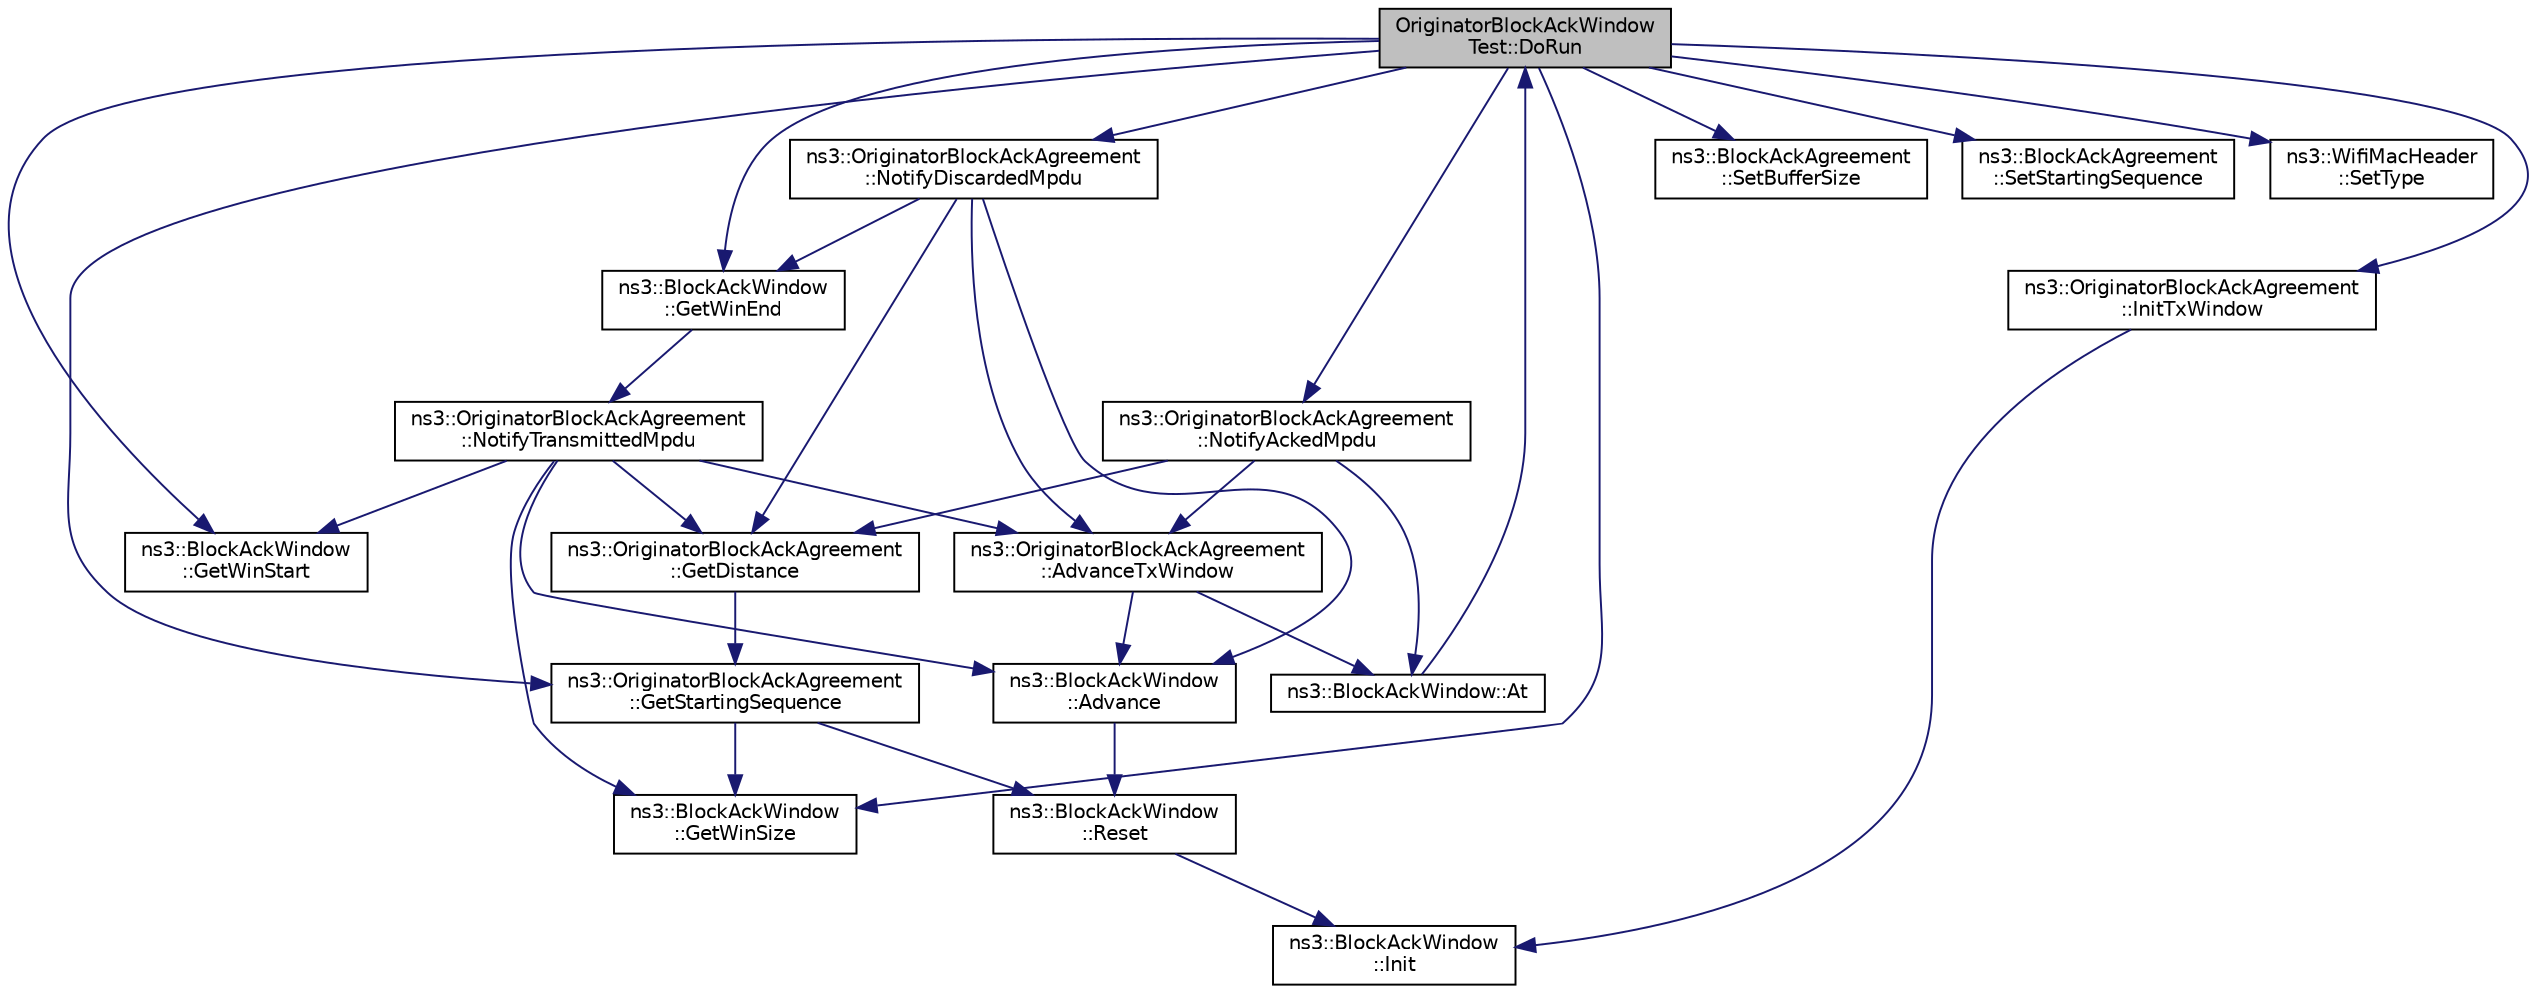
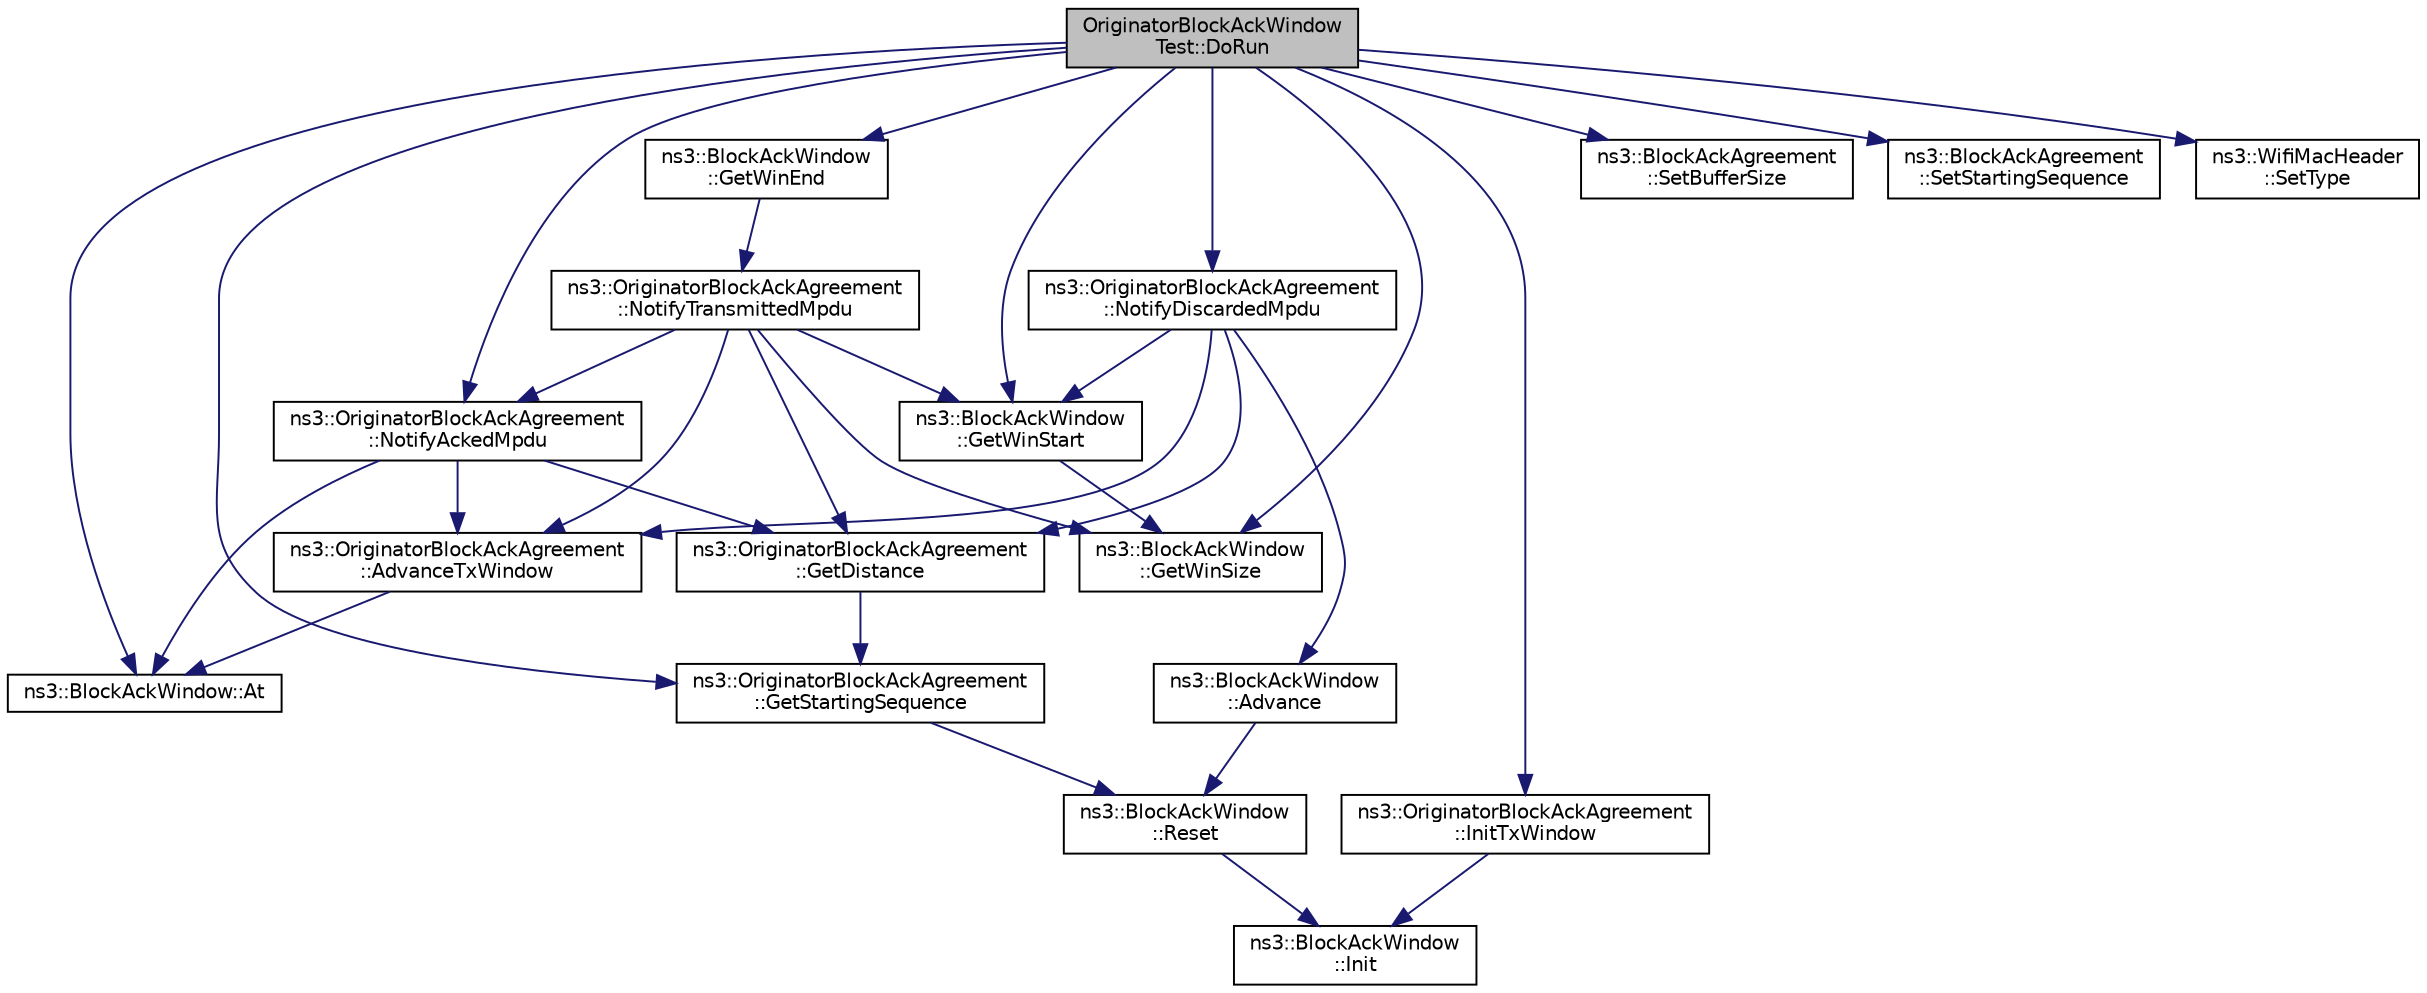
  digraph {
    rankdir=TB
    node [color=black fillcolor=white fontname=Helvetica fontsize=10 shape=record style=filled]
    edge [color=midnightblue fontname=Helvetica fontsize=10 labelfontname=Helvetica labelfontsize=10 style=solid]
    n1 [fillcolor=grey75 fontcolor=black height=0.2 label="OriginatorBlockAckWindow\lTest::DoRun" width=0.4]
    n2 [height=0.2 label="ns3::BlockAckWindow::At" width=0.4]
    n3 [height=0.2 label="ns3::OriginatorBlockAckAgreement\l::GetStartingSequence" width=0.4]
    n4 [height=0.2 label="ns3::BlockAckWindow\l::GetWinSize" width=0.4]
    n5 [height=0.2 label="ns3::BlockAckWindow\l::GetWinStart" width=0.4]
    n6 [height=0.2 label="ns3::BlockAckWindow\l::GetWinEnd" width=0.4]
    n7 [height=0.2 label="ns3::OriginatorBlockAckAgreement\l::InitTxWindow" width=0.4]
    n8 [height=0.2 label="ns3::OriginatorBlockAckAgreement\l::NotifyAckedMpdu" width=0.4]
    n9 [height=0.2 label="ns3::OriginatorBlockAckAgreement\l::NotifyDiscardedMpdu" width=0.4]
    n10 [height=0.2 label="ns3::BlockAckAgreement\l::SetBufferSize" width=0.4]
    n11 [height=0.2 label="ns3::BlockAckAgreement\l::SetStartingSequence" width=0.4]
    n12 [height=0.2 label="ns3::WifiMacHeader\l::SetType" width=0.4]
    n13 [height=0.2 label="ns3::BlockAckWindow\l::Reset" width=0.4]
    n14 [height=0.2 label="ns3::OriginatorBlockAckAgreement\l::NotifyTransmittedMpdu" width=0.4]
    n15 [height=0.2 label="ns3::BlockAckWindow\l::Init" width=0.4]
    n16 [height=0.2 label="ns3::OriginatorBlockAckAgreement\l::AdvanceTxWindow" width=0.4]
    n17 [height=0.2 label="ns3::OriginatorBlockAckAgreement\l::GetDistance" width=0.4]
    n18 [height=0.2 label="ns3::BlockAckWindow\l::Advance" width=0.4]
-   n2 -> n1
+   n1 -> n2
    n1 -> n3
    n1 -> n4
    n1 -> n5
    n1 -> n6
    n1 -> n7
    n1 -> n8
    n1 -> n9
    n1 -> n10
    n1 -> n11
    n1 -> n12
-   n3 -> n4
+   n5 -> n4
    n3 -> n13
    n6 -> n14
    n7 -> n15
    n8 -> n2
    n8 -> n16
    n8 -> n17
-   n9 -> n6
+   n9 -> n5
    n9 -> n16
    n9 -> n17
    n9 -> n18
    n13 -> n15
    n14 -> n4
    n14 -> n5
    n14 -> n16
    n14 -> n17
-   n14 -> n18
+   n14 -> n8
    n16 -> n2
-   n16 -> n18
    n17 -> n3
    n18 -> n13
  }
